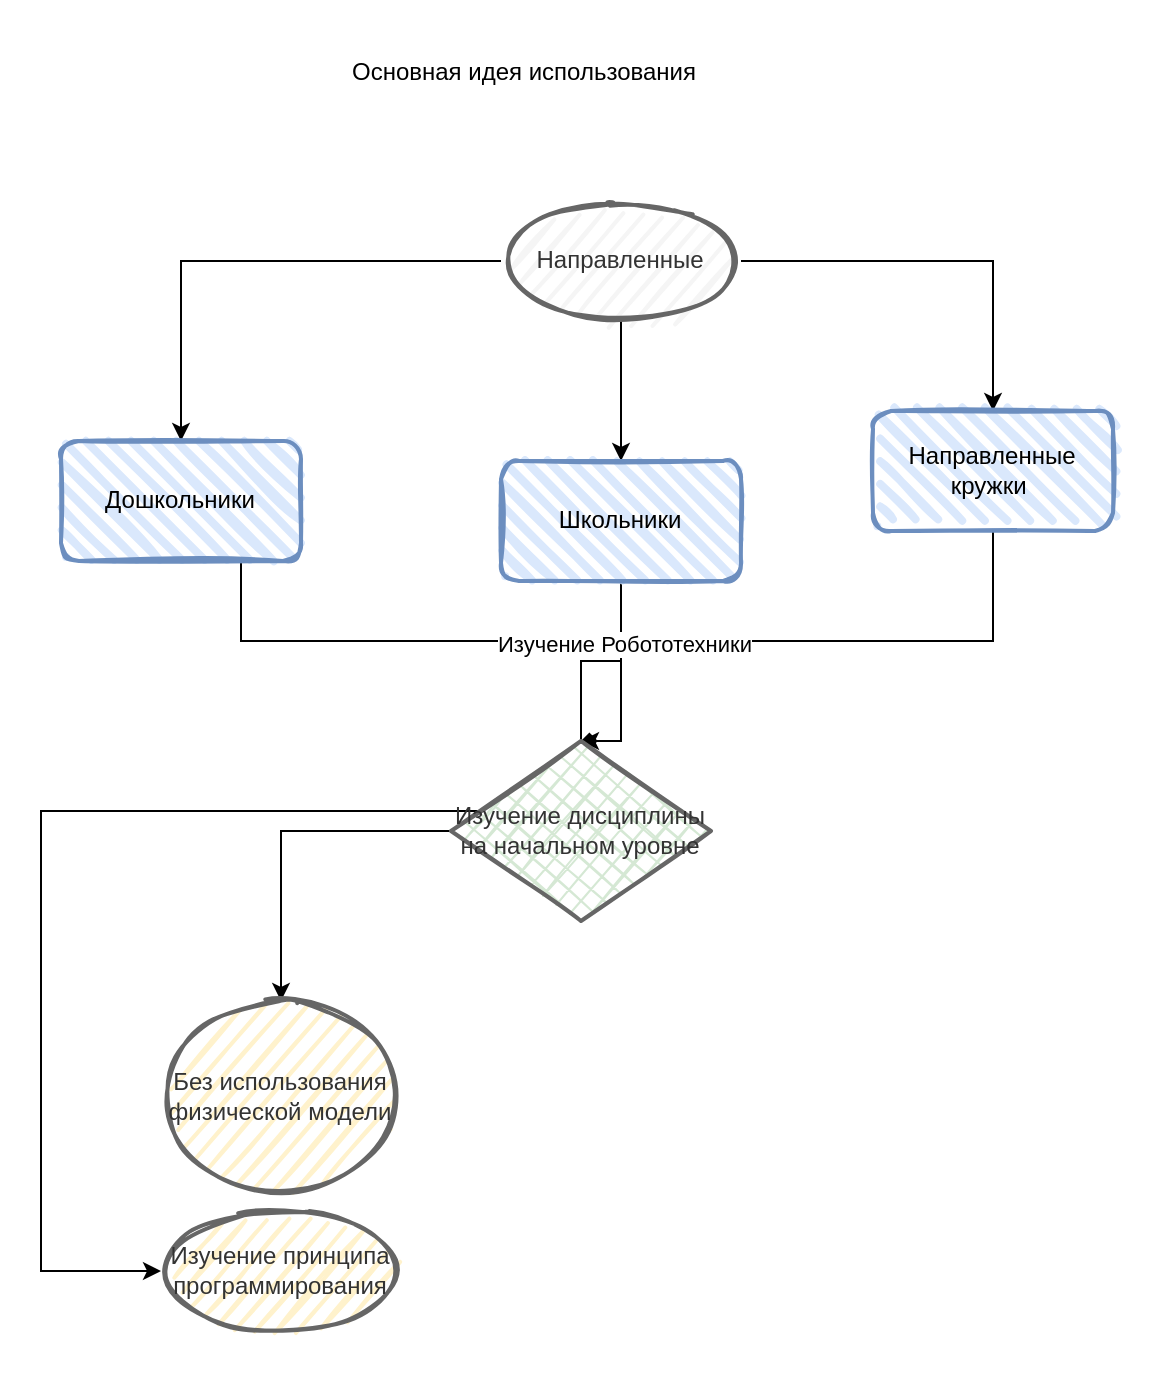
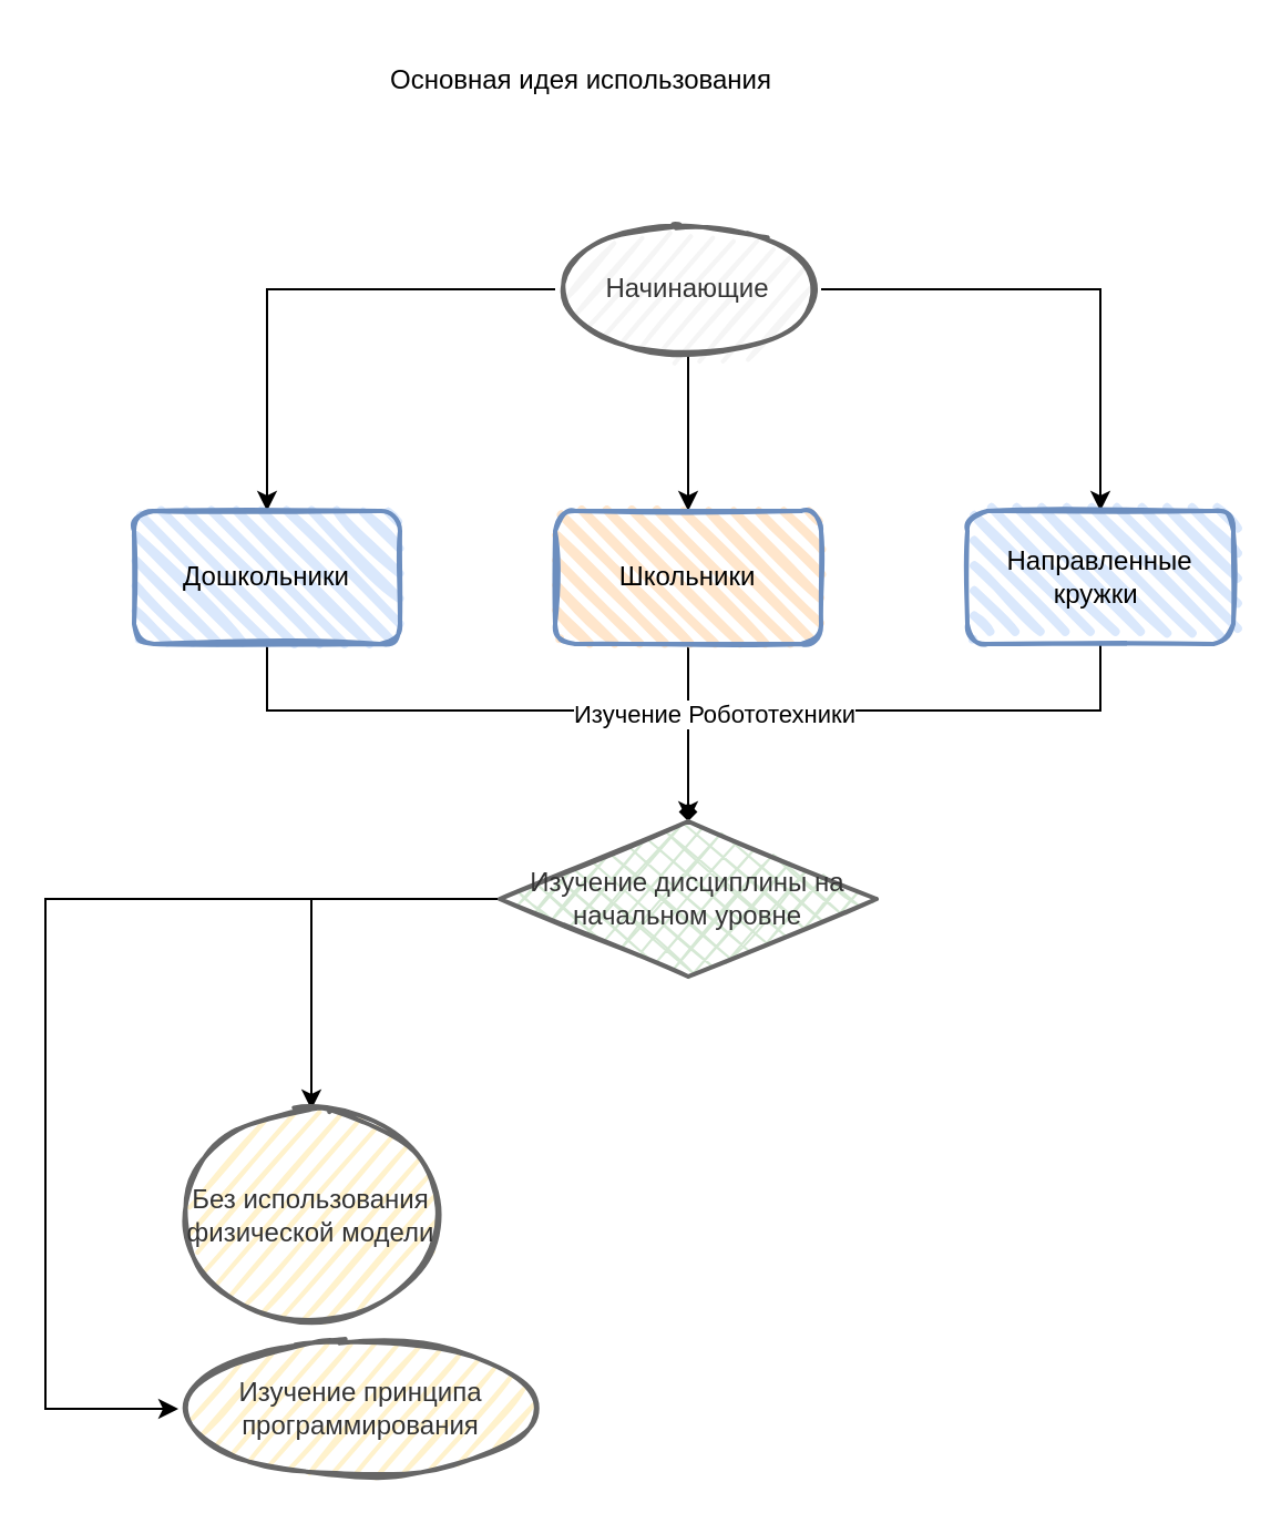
  <mxCell id="0" />
  <mxCell id="1" parent="0" />
  <mxCell id="2" value="Основная идея использования" style="text;strokeColor=none;fillColor=none;align=left;verticalAlign=middle;spacingLeft=4;spacingRight=4;overflow=hidden;points=[[0,0.5],[1,0.5]];portConstraint=eastwest;rotatable=0;" vertex="1" parent="1"><mxGeometry x="170" y="20" width="206" height="30" as="geometry" /></mxCell>
  <mxCell id="3" style="edgeStyle=orthogonalEdgeStyle;rounded=0;orthogonalLoop=1;jettySize=auto;html=1;" edge="1" parent="1" source="6" target="10"><mxGeometry relative="1" as="geometry" /></mxCell>
  <mxCell id="4" style="edgeStyle=orthogonalEdgeStyle;rounded=0;orthogonalLoop=1;jettySize=auto;html=1;" edge="1" parent="1" source="6" target="8"><mxGeometry relative="1" as="geometry" /></mxCell>
  <mxCell id="5" style="edgeStyle=orthogonalEdgeStyle;rounded=0;orthogonalLoop=1;jettySize=auto;html=1;" edge="1" parent="1" source="6" target="13"><mxGeometry relative="1" as="geometry" /></mxCell>
- <mxCell id="6" value="Направленные" style="ellipse;whiteSpace=wrap;html=1;strokeWidth=2;fillWeight=2;hachureGap=8;fillColor=#f5f5f5;fillStyle=dots;sketch=1;strokeColor=#666666;fontColor=#333333;" vertex="1" parent="1"><mxGeometry x="250" y="100" width="120" height="60" as="geometry" /></mxCell>
+ <mxCell id="6" value="Начинающие" style="ellipse;whiteSpace=wrap;html=1;strokeWidth=2;fillWeight=2;hachureGap=8;fillColor=#f5f5f5;fillStyle=dots;sketch=1;strokeColor=#666666;fontColor=#333333;" vertex="1" parent="1"><mxGeometry x="250" y="100" width="120" height="60" as="geometry" /></mxCell>
  <mxCell id="7" style="edgeStyle=orthogonalEdgeStyle;rounded=0;orthogonalLoop=1;jettySize=auto;html=1;entryX=0.5;entryY=0;entryDx=0;entryDy=0;endArrow=none;" edge="1" parent="1" source="8" target="16"><mxGeometry relative="1" as="geometry" /></mxCell>
- <mxCell id="8" value="Школьники" style="rounded=1;whiteSpace=wrap;html=1;strokeWidth=2;fillWeight=4;hachureGap=8;hachureAngle=45;fillColor=#dae8fc;sketch=1;strokeColor=#6c8ebf;" vertex="1" parent="1"><mxGeometry x="250" y="230" width="120" height="60" as="geometry" /></mxCell>
+ <mxCell id="8" value="Школьники" style="rounded=1;whiteSpace=wrap;html=1;strokeWidth=2;fillWeight=4;hachureGap=8;hachureAngle=45;fillColor=#ffe6cc;sketch=1;strokeColor=#6c8ebf;" vertex="1" parent="1"><mxGeometry x="250" y="230" width="120" height="60" as="geometry" /></mxCell>
  <mxCell id="9" style="edgeStyle=orthogonalEdgeStyle;rounded=0;orthogonalLoop=1;jettySize=auto;html=1;entryX=0.5;entryY=0;entryDx=0;entryDy=0;" edge="1" parent="1" source="10" target="16"><mxGeometry relative="1" as="geometry"><Array as="points"><mxPoint x="120" y="320" /><mxPoint x="310" y="320" /></Array></mxGeometry></mxCell>
- <mxCell id="10" value="Дошкольники" style="rounded=1;whiteSpace=wrap;html=1;strokeWidth=2;fillWeight=4;hachureGap=8;hachureAngle=45;fillColor=#dae8fc;sketch=1;strokeColor=#6c8ebf;" vertex="1" parent="1"><mxGeometry x="30" y="220" width="120" height="60" as="geometry" /></mxCell>
+ <mxCell id="10" value="Дошкольники" style="rounded=1;whiteSpace=wrap;html=1;strokeWidth=2;fillWeight=4;hachureGap=8;hachureAngle=45;fillColor=#dae8fc;sketch=1;strokeColor=#6c8ebf;" vertex="1" parent="1"><mxGeometry x="60" y="230" width="120" height="60" as="geometry" /></mxCell>
  <mxCell id="11" style="edgeStyle=orthogonalEdgeStyle;rounded=0;orthogonalLoop=1;jettySize=auto;html=1;entryX=0.5;entryY=0;entryDx=0;entryDy=0;endArrow=diamond;" edge="1" parent="1" source="13" target="16"><mxGeometry relative="1" as="geometry"><Array as="points"><mxPoint x="496" y="320" /><mxPoint x="310" y="320" /></Array></mxGeometry></mxCell>
  <mxCell id="12" value="Изучение Робототехники" style="edgeLabel;html=1;align=center;verticalAlign=middle;resizable=0;points=[];" vertex="1" connectable="0" parent="11"><mxGeometry x="0.541" y="1" relative="1" as="geometry"><mxPoint as="offset" /></mxGeometry></mxCell>
- <mxCell id="13" value="Направленные кружки&amp;nbsp;" style="rounded=1;whiteSpace=wrap;html=1;strokeWidth=2;fillWeight=4;hachureGap=8;hachureAngle=45;fillColor=#dae8fc;sketch=1;strokeColor=#6c8ebf;" vertex="1" parent="1"><mxGeometry x="436" y="205" width="120" height="60" as="geometry" /></mxCell>
+ <mxCell id="13" value="Направленные кружки&amp;nbsp;" style="rounded=1;whiteSpace=wrap;html=1;strokeWidth=2;fillWeight=4;hachureGap=8;hachureAngle=45;fillColor=#dae8fc;sketch=1;strokeColor=#6c8ebf;" vertex="1" parent="1"><mxGeometry x="436" y="230" width="120" height="60" as="geometry" /></mxCell>
  <mxCell id="14" style="edgeStyle=orthogonalEdgeStyle;rounded=0;orthogonalLoop=1;jettySize=auto;html=1;" edge="1" parent="1" source="16" target="17"><mxGeometry relative="1" as="geometry" /></mxCell>
  <mxCell id="15" style="edgeStyle=orthogonalEdgeStyle;rounded=0;orthogonalLoop=1;jettySize=auto;html=1;" edge="1" parent="1" source="16" target="18"><mxGeometry relative="1" as="geometry"><Array as="points"><mxPoint x="20" y="405" /><mxPoint x="20" y="635" /></Array></mxGeometry></mxCell>
- <mxCell id="16" value="Изучение дисциплины на начальном уровне" style="rhombus;whiteSpace=wrap;html=1;strokeWidth=2;fillWeight=-1;hachureGap=8;fillStyle=cross-hatch;sketch=1;fillColor=#D5E8D4;fontColor=#333333;strokeColor=#666666;" vertex="1" parent="1"><mxGeometry x="225" y="370" width="130" height="90" as="geometry" /></mxCell>
+ <mxCell id="16" value="Изучение дисциплины на начальном уровне" style="rhombus;whiteSpace=wrap;html=1;strokeWidth=2;fillWeight=-1;hachureGap=8;fillStyle=cross-hatch;sketch=1;fillColor=#D5E8D4;fontColor=#333333;strokeColor=#666666;" vertex="1" parent="1"><mxGeometry x="225" y="370" width="170" height="70" as="geometry" /></mxCell>
  <mxCell id="17" value="Без использования физической модели" style="ellipse;whiteSpace=wrap;html=1;strokeWidth=2;fillWeight=2;hachureGap=8;fillColor=#FFF2CC;fillStyle=dots;sketch=1;strokeColor=#666666;fontColor=#333333;" vertex="1" parent="1"><mxGeometry x="80" y="500" width="120" height="95" as="geometry" /></mxCell>
- <mxCell id="18" value="Изучение принципа программирования" style="ellipse;whiteSpace=wrap;html=1;strokeWidth=2;fillWeight=2;hachureGap=8;fillColor=#FFF2CC;fillStyle=dots;sketch=1;strokeColor=#666666;fontColor=#333333;" vertex="1" parent="1"><mxGeometry x="80" y="605" width="120" height="60" as="geometry" /></mxCell>
+ <mxCell id="18" value="Изучение принципа программирования" style="ellipse;whiteSpace=wrap;html=1;strokeWidth=2;fillWeight=2;hachureGap=8;fillColor=#FFF2CC;fillStyle=dots;sketch=1;strokeColor=#666666;fontColor=#333333;" vertex="1" parent="1"><mxGeometry x="80" y="605" width="165" height="60" as="geometry" /></mxCell>
